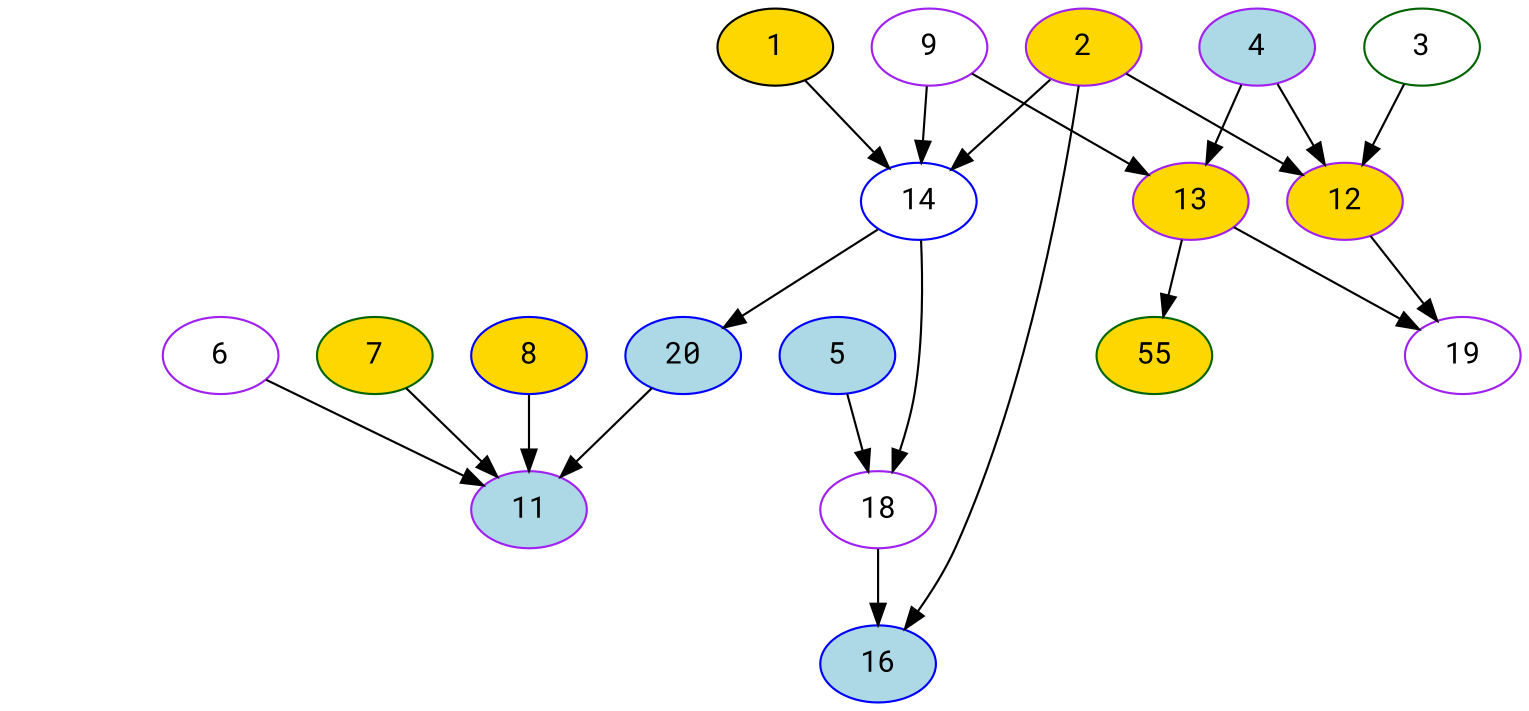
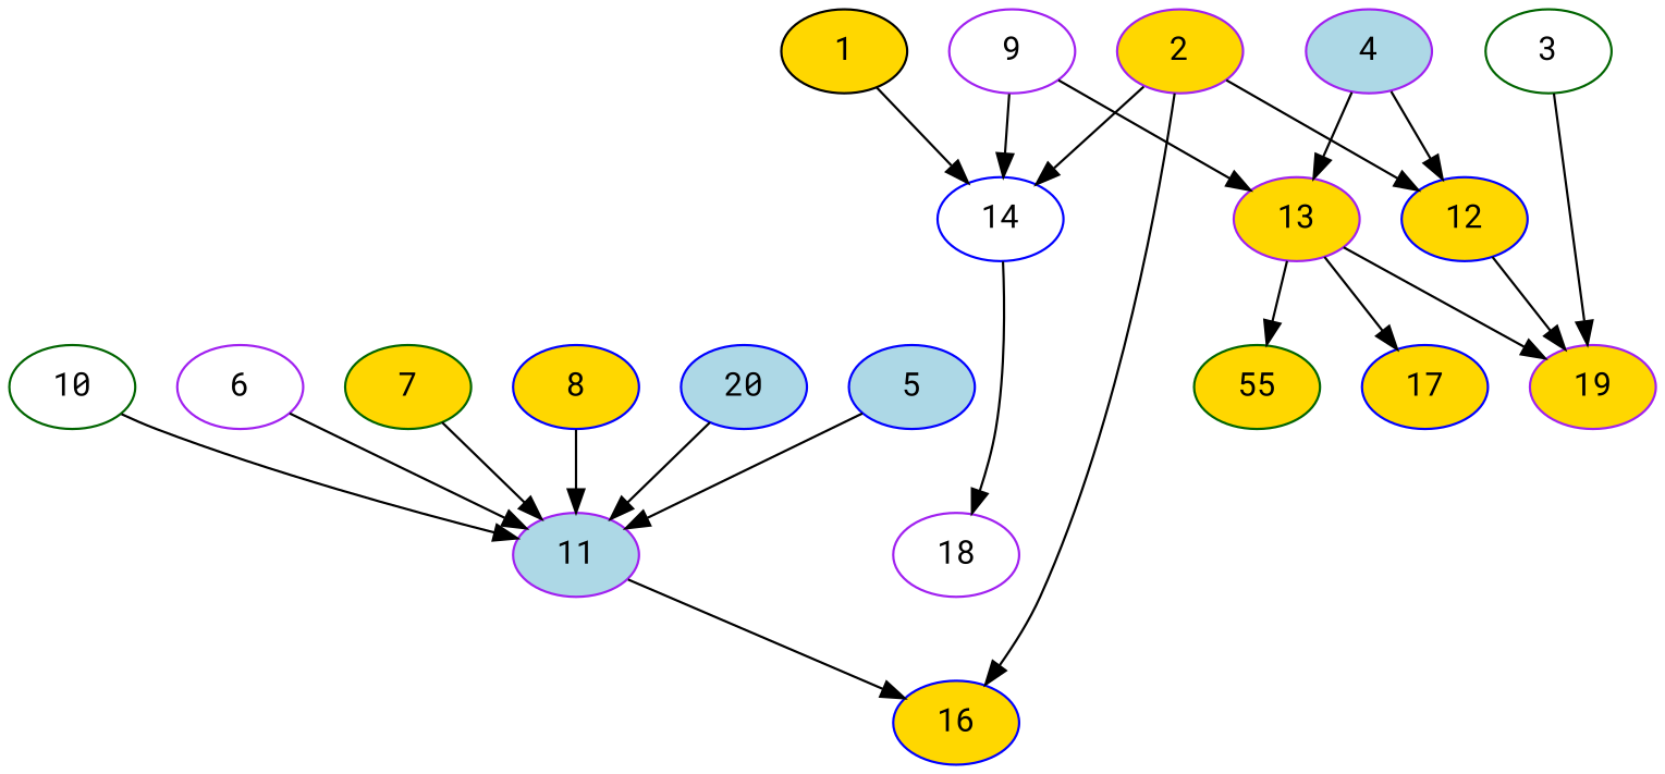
  digraph {
    fontname="Roboto Mono"
    node [alpha=0.15 color=purple fillcolor=gold fontname="Roboto Mono" style=filled]
    edge [fontname="Roboto Mono"]
    1 [color=black expect_size=15681536]
    14 [color=blue expect_size=31166464 fillcolor=white]
    11 [alpha=0.01 expect_size=8684544 fillcolor=lightblue]
-   16 [alpha=0.05 color=blue expect_size=49488896 fillcolor=lightblue]
+   16 [alpha=0.05 color=blue expect_size=49488896]
    18 [alpha=0.17 expect_size=40355840 fillcolor=white]
    20 [alpha=0.13 color=blue expect_size=33854464 fillcolor=lightblue]
+   17 [alpha=0.10 color=blue expect_size=40142848]
    2 [alpha=0.20 expect_size=15843328]
-   12 [alpha=0.11 expect_size=44854272]
-   19 [alpha=0.07 expect_size=44817408 fillcolor=white]
+   12 [alpha=0.11 color=blue expect_size=44854272]
+   19 [alpha=0.07 expect_size=44817408]
    3 [color=darkgreen expect_size=44825600 fillcolor=white]
    4 [alpha=0.20 expect_size=5947392 fillcolor=lightblue]
    13 [alpha=0.13 expect_size=43942912]
    n14 [alpha=0.01 color=darkgreen expect_size=30858240 label=55]
    5 [alpha=0.08 color=blue expect_size=43322368 fillcolor=lightblue]
    6 [alpha=0.16 expect_size=22519808 fillcolor=white]
    7 [alpha=0.00 color=darkgreen expect_size=15106048]
    8 [alpha=0.02 color=blue expect_size=51609600]
    9 [expect_size=28870656 fillcolor=white]
+   10 [alpha=0.16 color=darkgreen expect_size=20710400 fillcolor=white]
    1 -> 14
    14 -> 18
-   14 -> 20
-   18 -> 16
+   11 -> 16
    20 -> 11
    2 -> 14
    2 -> 16
    2 -> 12
    12 -> 19
-   3 -> 12
+   3 -> 19
    4 -> 12
    4 -> 13
+   13 -> 17
    13 -> 19
    13 -> n14
-   5 -> 18
+   5 -> 11
    6 -> 11
    7 -> 11
    8 -> 11
    9 -> 14
    9 -> 13
+   10 -> 11
  }
